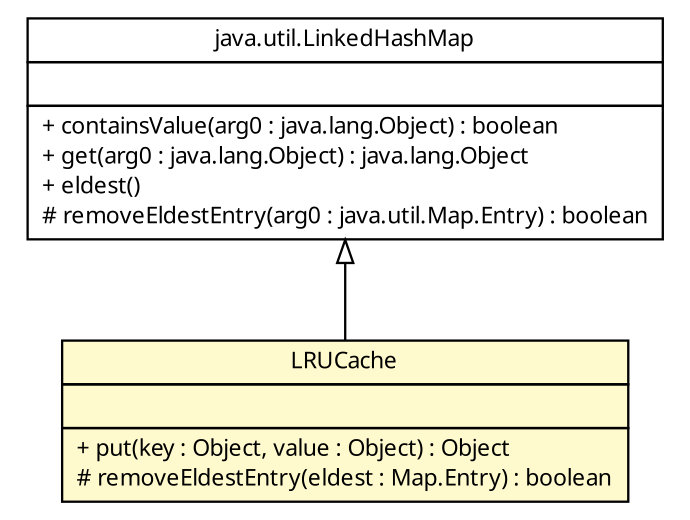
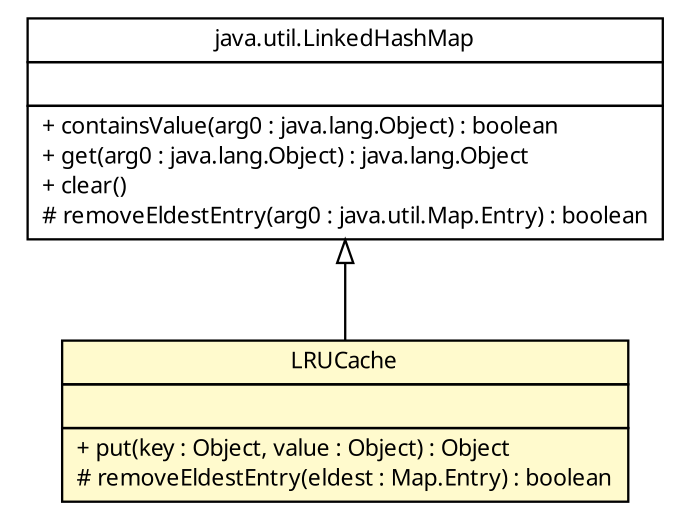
  digraph {
    nodesep=0.25
    ranksep=0.5
    fontname="Noto Sans"
    node [fontcolor=black fontname="Noto Sans" fontsize=10.0 shape=plaintext]
    n1 [label=<<table title="dip.misc.LRUCache" border="0" cellborder="1" cellspacing="0" cellpadding="2" port="p" bgcolor="lemonChiffon" href="./LRUCache.html"> 		<tr><td><table border="0" cellspacing="0" cellpadding="1"> <tr><td align="center" balign="center"> LRUCache </td></tr> 		</table></td></tr> 		<tr><td><table border="0" cellspacing="0" cellpadding="1"> <tr><td align="left" balign="left">  </td></tr> 		</table></td></tr> 		<tr><td><table border="0" cellspacing="0" cellpadding="1"> <tr><td align="left" balign="left"> + put(key : Object, value : Object) : Object </td></tr> <tr><td align="left" balign="left"> # removeEldestEntry(eldest : Map.Entry) : boolean </td></tr> 		</table></td></tr> 		</table>>]
-   n2 [label=<<table title="java.util.LinkedHashMap" border="0" cellborder="1" cellspacing="0" cellpadding="2" port="p" href="http://java.sun.com/j2se/1.4.2/docs/api/java/util/LinkedHashMap.html"> 		<tr><td><table border="0" cellspacing="0" cellpadding="1"> <tr><td align="center" balign="center"> java.util.LinkedHashMap </td></tr> 		</table></td></tr> 		<tr><td><table border="0" cellspacing="0" cellpadding="1"> <tr><td align="left" balign="left">  </td></tr> 		</table></td></tr> 		<tr><td><table border="0" cellspacing="0" cellpadding="1"> <tr><td align="left" balign="left"> + containsValue(arg0 : java.lang.Object) : boolean </td></tr> <tr><td align="left" balign="left"> + get(arg0 : java.lang.Object) : java.lang.Object </td></tr> <tr><td align="left" balign="left"> + eldest() </td></tr> <tr><td align="left" balign="left"> # removeEldestEntry(arg0 : java.util.Map.Entry) : boolean </td></tr> 		</table></td></tr> 		</table>>]
+   n2 [label=<<table title="java.util.LinkedHashMap" border="0" cellborder="1" cellspacing="0" cellpadding="2" port="p" href="http://java.sun.com/j2se/1.4.2/docs/api/java/util/LinkedHashMap.html"> 		<tr><td><table border="0" cellspacing="0" cellpadding="1"> <tr><td align="center" balign="center"> java.util.LinkedHashMap </td></tr> 		</table></td></tr> 		<tr><td><table border="0" cellspacing="0" cellpadding="1"> <tr><td align="left" balign="left">  </td></tr> 		</table></td></tr> 		<tr><td><table border="0" cellspacing="0" cellpadding="1"> <tr><td align="left" balign="left"> + containsValue(arg0 : java.lang.Object) : boolean </td></tr> <tr><td align="left" balign="left"> + get(arg0 : java.lang.Object) : java.lang.Object </td></tr> <tr><td align="left" balign="left"> + clear() </td></tr> <tr><td align="left" balign="left"> # removeEldestEntry(arg0 : java.util.Map.Entry) : boolean </td></tr> 		</table></td></tr> 		</table>>]
    n2 -> n1 [arrowtail=empty dir=back fontname="Noto Sans" fontsize=10 headport=p labelfontname=Helvetica labelfontsize=10 tailport=p]
  }
